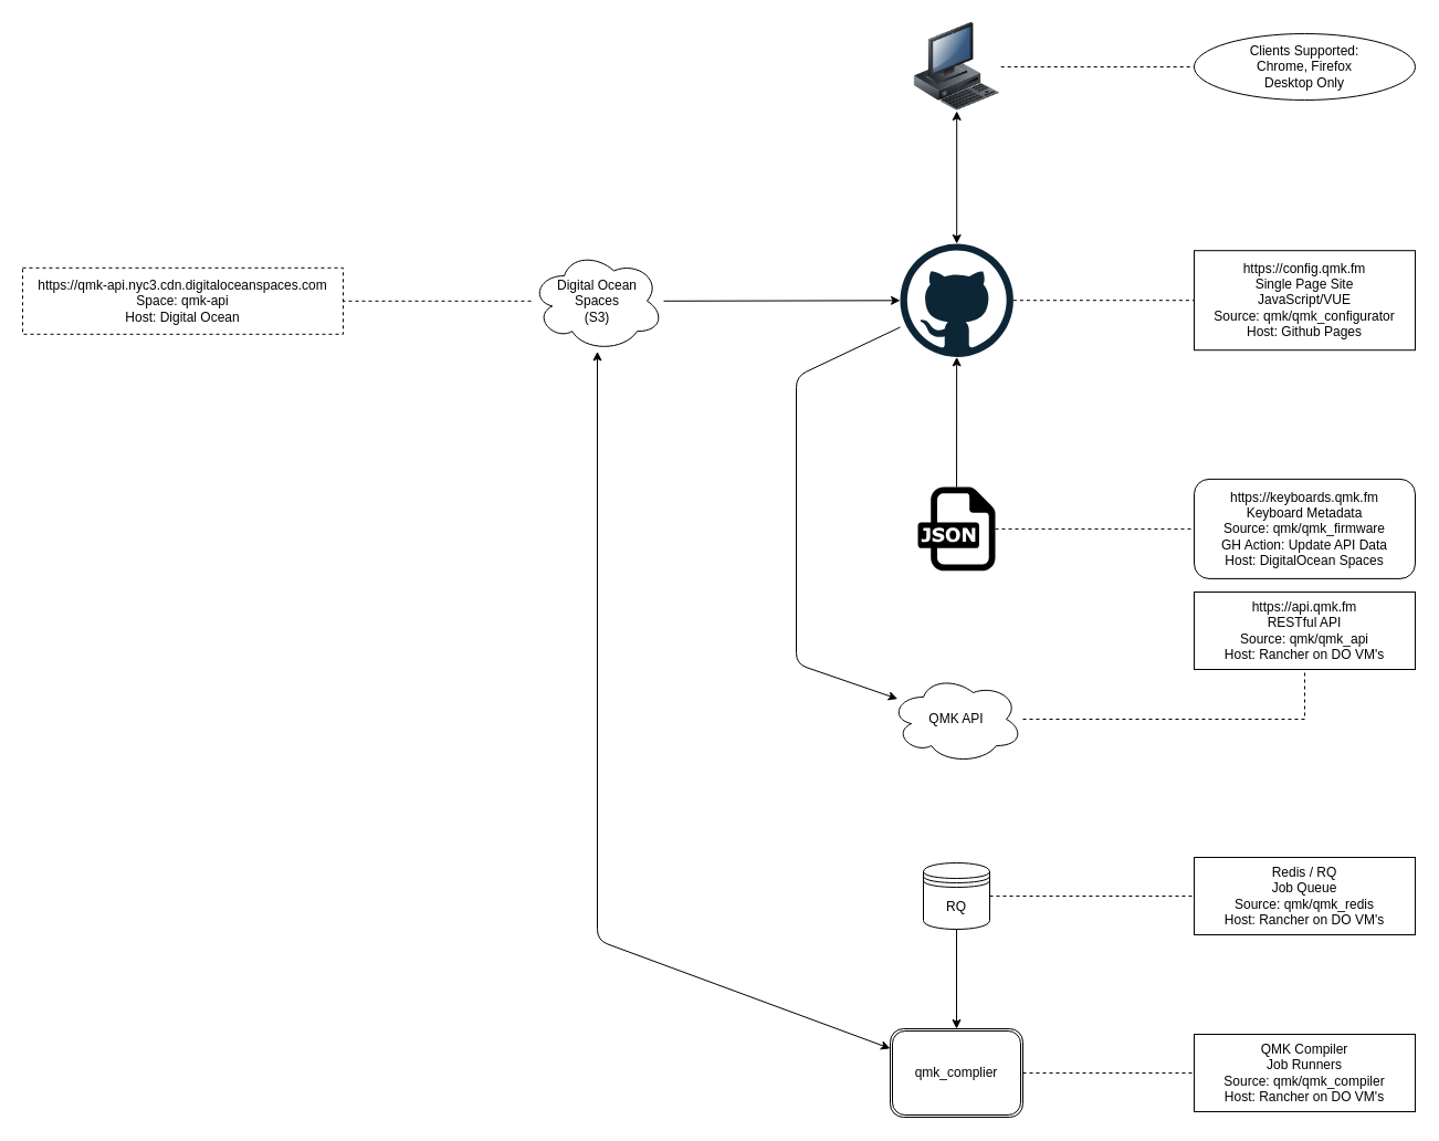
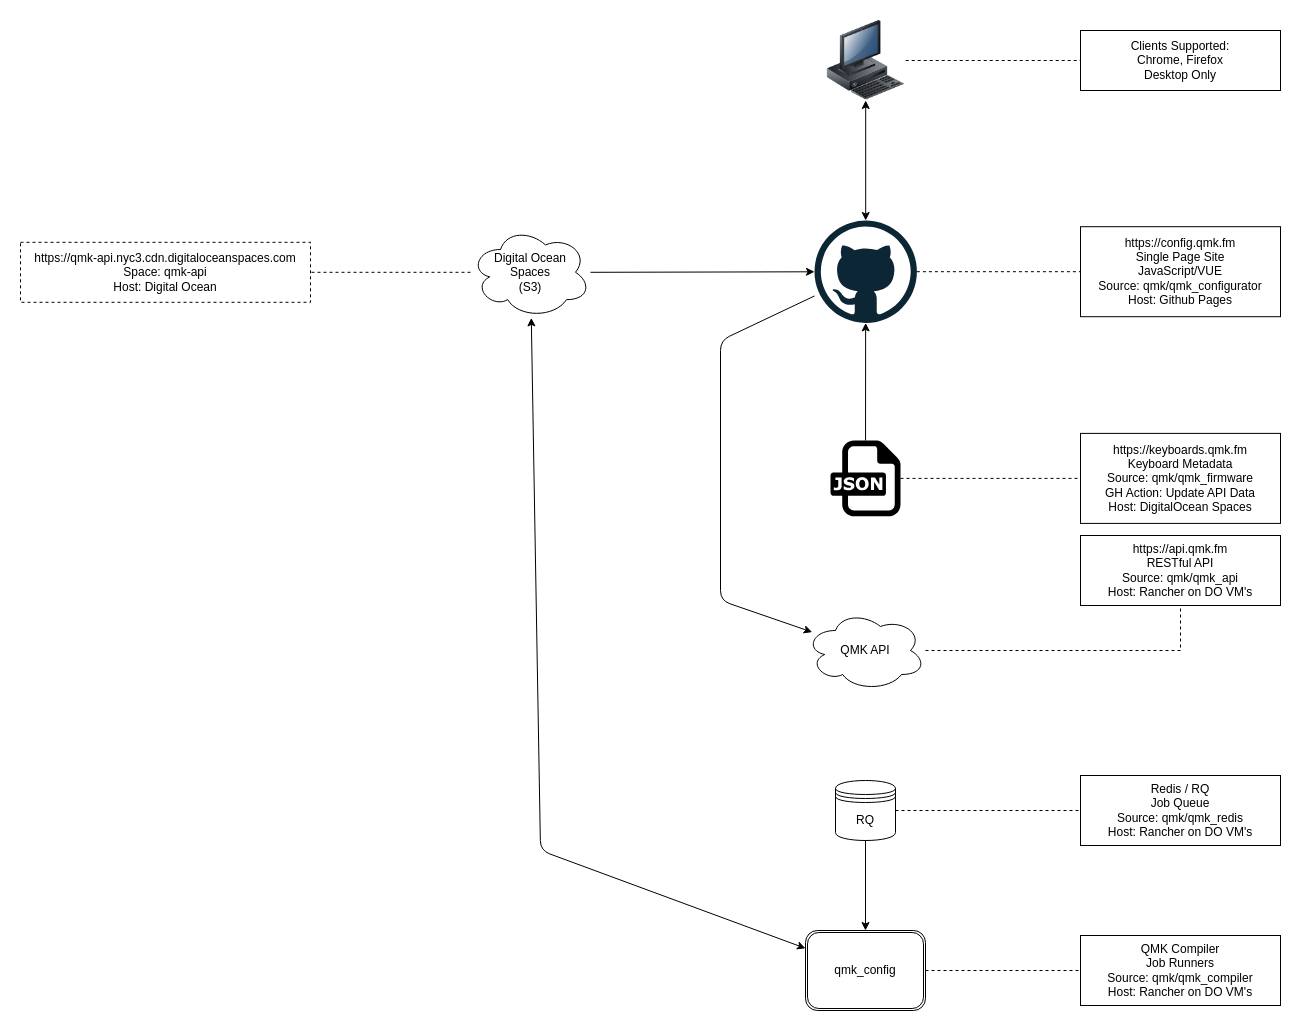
  <mxCell id="0" />
  <mxCell id="1" parent="0" />
  <mxCell id="2" value="" style="edgeStyle=orthogonalEdgeStyle;rounded=0;orthogonalLoop=1;jettySize=auto;html=1;endArrow=none;endFill=0;dashed=1;" parent="1" source="3" target="6" edge="1"><mxGeometry relative="1" as="geometry" /></mxCell>
  <mxCell id="3" value="" style="image;html=1;image=img/lib/clip_art/computers/Workstation_128x128.png" parent="1" vertex="1"><mxGeometry x="825.2" y="20" width="80" height="80" as="geometry" /></mxCell>
  <mxCell id="4" value="" style="dashed=0;outlineConnect=0;html=1;align=center;labelPosition=center;verticalLabelPosition=bottom;verticalAlign=top;shape=mxgraph.weblogos.github;fontFamily=Helvetica;fontSize=12;fontColor=#000000;strokeColor=#000000;fillColor=#ffffff;gradientColor=#DFDEDE;" parent="1" vertex="1"><mxGeometry x="814" y="220" width="102.4" height="102.4" as="geometry" /></mxCell>
  <mxCell id="5" value="" style="endArrow=classic;html=1;entryX=0.5;entryY=1;entryDx=0;entryDy=0;startArrow=classic;startFill=1;endFill=1;" parent="1" source="4" target="3" edge="1"><mxGeometry width="50" height="50" relative="1" as="geometry"><mxPoint x="970" y="190" as="sourcePoint" /><mxPoint x="1020" y="140" as="targetPoint" /></mxGeometry></mxCell>
- <mxCell id="6" value="Clients Supported:&lt;br&gt;Chrome, Firefox&lt;br&gt;Desktop Only" style="ellipse;whiteSpace=wrap;html=1;verticalAlign=middle;labelBackgroundColor=white;" parent="1" vertex="1"><mxGeometry x="1080" y="30" width="200" height="60" as="geometry" /></mxCell>
+ <mxCell id="6" value="Clients Supported:&lt;br&gt;Chrome, Firefox&lt;br&gt;Desktop Only" style="whiteSpace=wrap;html=1;verticalAlign=middle;labelBackgroundColor=white;" parent="1" vertex="1"><mxGeometry x="1080" y="30" width="200" height="60" as="geometry" /></mxCell>
  <mxCell id="7" value="&lt;span&gt;https://config.qmk.fm&lt;/span&gt;&lt;br&gt;&lt;span&gt;Single Page Site&lt;br&gt;&lt;/span&gt;JavaScript/VUE&lt;br&gt;Source: qmk/qmk_configurator&lt;br&gt;&lt;span&gt;Host: Github Pages&lt;/span&gt;" style="rounded=0;whiteSpace=wrap;html=1;verticalAlign=middle;" parent="1" vertex="1"><mxGeometry x="1080" y="226.2" width="200" height="90" as="geometry" /></mxCell>
  <mxCell id="8" value="" style="endArrow=none;html=1;entryX=0;entryY=0.5;entryDx=0;entryDy=0;dashed=1;" parent="1" source="4" target="7" edge="1"><mxGeometry width="50" height="50" relative="1" as="geometry"><mxPoint x="1150" y="590" as="sourcePoint" /><mxPoint x="1200" y="540" as="targetPoint" /></mxGeometry></mxCell>
  <mxCell id="9" value="" style="edgeStyle=orthogonalEdgeStyle;rounded=0;orthogonalLoop=1;jettySize=auto;html=1;endArrow=none;endFill=0;dashed=1;" parent="1" source="10" target="11" edge="1"><mxGeometry relative="1" as="geometry" /></mxCell>
  <mxCell id="10" value="" style="dashed=0;outlineConnect=0;html=1;align=center;labelPosition=center;verticalLabelPosition=bottom;verticalAlign=top;shape=mxgraph.weblogos.json" parent="1" vertex="1"><mxGeometry x="830" y="440" width="70" height="75.8" as="geometry" /></mxCell>
- <mxCell id="11" value="https://keyboards.qmk.fm&lt;br&gt;Keyboard Metadata&lt;br&gt;Source: qmk/qmk_firmware&lt;br&gt;GH Action: Update API Data&lt;br&gt;Host: DigitalOcean Spaces" style="whiteSpace=wrap;html=1;dashed=0;verticalAlign=middle;rounded=1;" parent="1" vertex="1"><mxGeometry x="1080" y="432.9" width="200" height="90" as="geometry" /></mxCell>
+ <mxCell id="11" value="https://keyboards.qmk.fm&lt;br&gt;Keyboard Metadata&lt;br&gt;Source: qmk/qmk_firmware&lt;br&gt;GH Action: Update API Data&lt;br&gt;Host: DigitalOcean Spaces" style="whiteSpace=wrap;html=1;dashed=0;verticalAlign=middle;" parent="1" vertex="1"><mxGeometry x="1080" y="432.9" width="200" height="90" as="geometry" /></mxCell>
  <mxCell id="12" value="" style="endArrow=classic;html=1;startArrow=none;startFill=0;endFill=1;" parent="1" source="10" target="4" edge="1"><mxGeometry width="50" height="50" relative="1" as="geometry"><mxPoint x="875.14" y="230" as="sourcePoint" /><mxPoint x="875" y="110" as="targetPoint" /></mxGeometry></mxCell>
  <mxCell id="13" value="" style="edgeStyle=orthogonalEdgeStyle;rounded=0;orthogonalLoop=1;jettySize=auto;html=1;endArrow=none;endFill=0;dashed=1;" parent="1" source="14" target="15" edge="1"><mxGeometry relative="1" as="geometry" /></mxCell>
  <mxCell id="14" value="QMK API" style="ellipse;shape=cloud;whiteSpace=wrap;html=1;" parent="1" vertex="1"><mxGeometry x="805" y="610" width="120" height="80" as="geometry" /></mxCell>
  <mxCell id="15" value="https://api.qmk.fm&lt;br&gt;RESTful API&lt;br&gt;Source: qmk/qmk_api&lt;br&gt;Host: Rancher on DO VM's" style="whiteSpace=wrap;html=1;verticalAlign=middle;" parent="1" vertex="1"><mxGeometry x="1080" y="535" width="200" height="70" as="geometry" /></mxCell>
  <mxCell id="16" value="" style="endArrow=classic;html=1;endFill=1;" parent="1" source="4" target="14" edge="1"><mxGeometry width="50" height="50" relative="1" as="geometry"><mxPoint x="570" y="460" as="sourcePoint" /><mxPoint x="520" y="510" as="targetPoint" /><Array as="points"><mxPoint x="720" y="340" /><mxPoint x="720" y="600" /></Array></mxGeometry></mxCell>
  <mxCell id="17" value="" style="edgeStyle=orthogonalEdgeStyle;rounded=0;orthogonalLoop=1;jettySize=auto;html=1;endArrow=none;endFill=0;dashed=1;" parent="1" source="18" target="19" edge="1"><mxGeometry relative="1" as="geometry" /></mxCell>
- <mxCell id="18" value="Digital Ocean&lt;br&gt;Spaces&lt;br&gt;(S3)" style="ellipse;shape=cloud;whiteSpace=wrap;html=1;" parent="1" vertex="1"><mxGeometry x="480" y="226.2" width="120" height="91.2" as="geometry" /></mxCell>
+ <mxCell id="18" value="Digital Ocean&lt;br&gt;Spaces&lt;br&gt;(S3)" style="ellipse;shape=cloud;whiteSpace=wrap;html=1;" parent="1" vertex="1"><mxGeometry x="470" y="226.2" width="120" height="91.2" as="geometry" /></mxCell>
  <mxCell id="19" value="https://qmk-api.nyc3.cdn.digitaloceanspaces.com&lt;br&gt;Space: qmk-api&lt;br&gt;Host: Digital Ocean" style="whiteSpace=wrap;html=1;dashed=1;" parent="1" vertex="1"><mxGeometry x="20" y="241.8" width="290" height="60" as="geometry" /></mxCell>
  <mxCell id="20" value="" style="endArrow=classic;html=1;endFill=1;" parent="1" source="18" target="4" edge="1"><mxGeometry width="50" height="50" relative="1" as="geometry"><mxPoint x="670" y="290" as="sourcePoint" /><mxPoint x="720" y="240" as="targetPoint" /></mxGeometry></mxCell>
  <mxCell id="21" value="" style="edgeStyle=orthogonalEdgeStyle;rounded=0;orthogonalLoop=1;jettySize=auto;html=1;endArrow=none;endFill=0;dashed=1;" parent="1" source="22" target="23" edge="1"><mxGeometry relative="1" as="geometry" /></mxCell>
  <mxCell id="22" value="RQ" style="shape=datastore;whiteSpace=wrap;html=1;" parent="1" vertex="1"><mxGeometry x="835" y="780" width="60" height="60" as="geometry" /></mxCell>
  <mxCell id="23" value="Redis / RQ&lt;br&gt;Job Queue&lt;br&gt;Source: qmk/qmk_redis&lt;br&gt;Host: Rancher on DO VM's" style="whiteSpace=wrap;html=1;" parent="1" vertex="1"><mxGeometry x="1080" y="775" width="200" height="70" as="geometry" /></mxCell>
- <mxCell id="24" value="qmk_complier" style="shape=ext;double=1;rounded=1;whiteSpace=wrap;html=1;" parent="1" vertex="1"><mxGeometry x="805" y="930" width="120" height="80" as="geometry" /></mxCell>
+ <mxCell id="24" value="qmk_config" style="shape=ext;double=1;rounded=1;whiteSpace=wrap;html=1;" parent="1" vertex="1"><mxGeometry x="805" y="930" width="120" height="80" as="geometry" /></mxCell>
  <mxCell id="25" value="QMK Compiler&lt;br&gt;Job Runners&lt;br&gt;Source: qmk/qmk_compiler&lt;br&gt;Host: Rancher on DO VM's" style="whiteSpace=wrap;html=1;" parent="1" vertex="1"><mxGeometry x="1080" y="935" width="200" height="70" as="geometry" /></mxCell>
  <mxCell id="26" value="" style="endArrow=classic;html=1;endFill=1;" parent="1" source="22" target="24" edge="1"><mxGeometry width="50" height="50" relative="1" as="geometry"><mxPoint x="864" y="840" as="sourcePoint" /><mxPoint x="864" y="930" as="targetPoint" /></mxGeometry></mxCell>
  <mxCell id="27" value="" style="endArrow=classic;html=1;startArrow=classic;startFill=1;endFill=1;" parent="1" source="24" target="18" edge="1"><mxGeometry width="50" height="50" relative="1" as="geometry"><mxPoint x="460" y="870" as="sourcePoint" /><mxPoint x="510" y="820" as="targetPoint" /><Array as="points"><mxPoint x="540" y="850" /></Array></mxGeometry></mxCell>
  <mxCell id="28" value="" style="edgeStyle=orthogonalEdgeStyle;rounded=0;orthogonalLoop=1;jettySize=auto;html=1;endArrow=none;endFill=0;dashed=1;" parent="1" source="24" target="25" edge="1"><mxGeometry relative="1" as="geometry"><mxPoint x="905" y="820" as="sourcePoint" /><mxPoint x="1090" y="820" as="targetPoint" /></mxGeometry></mxCell>
